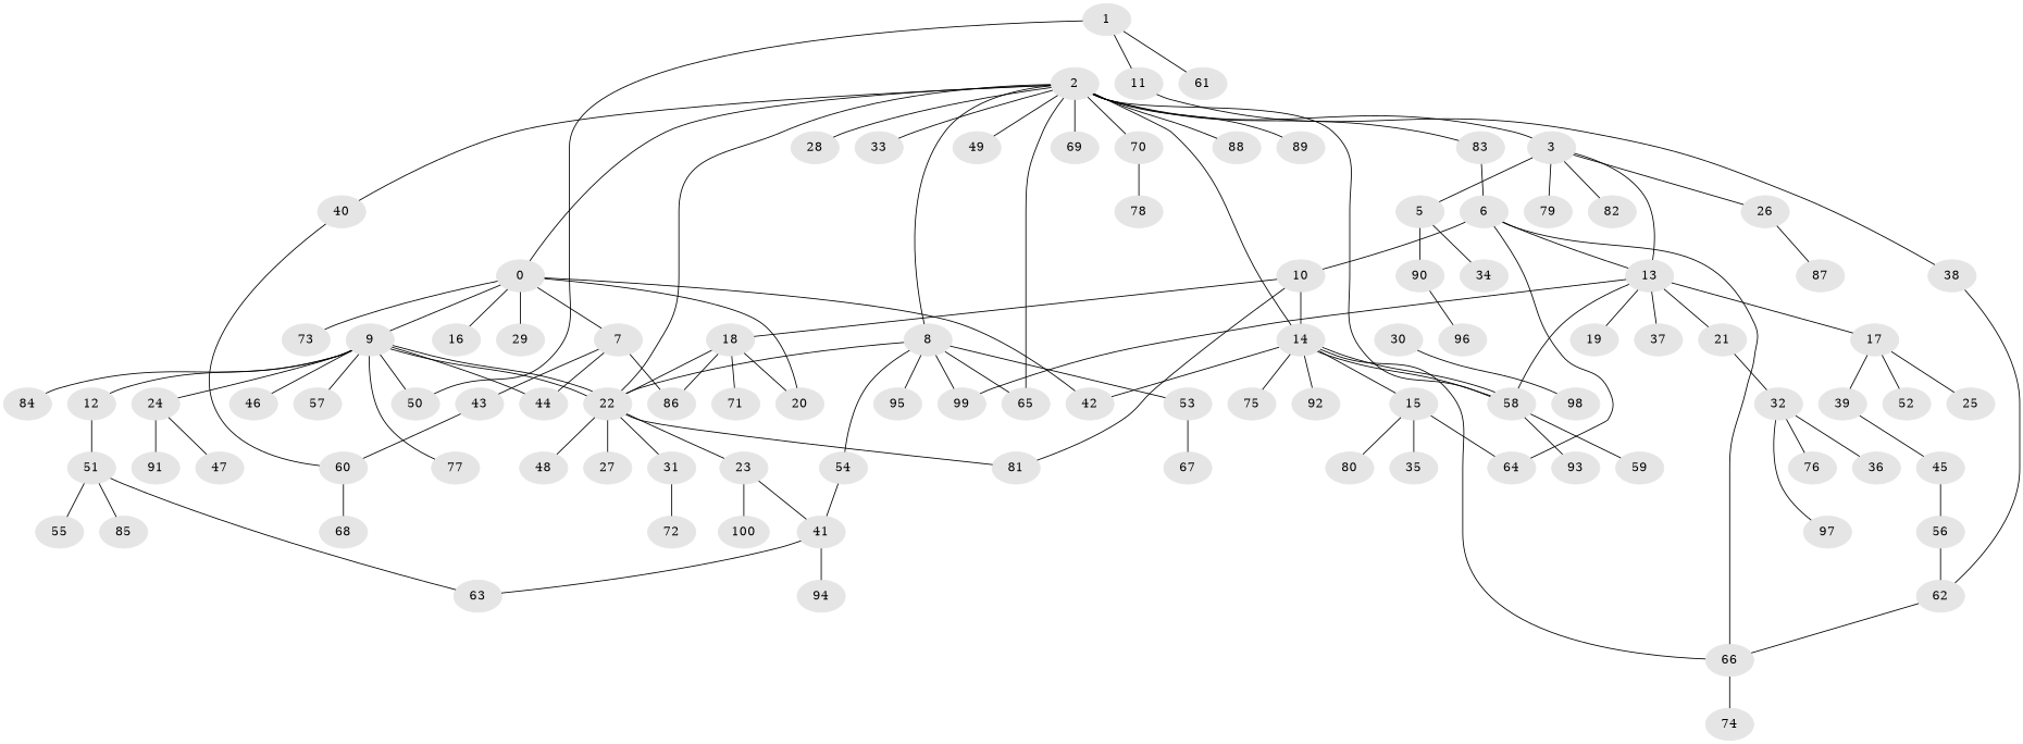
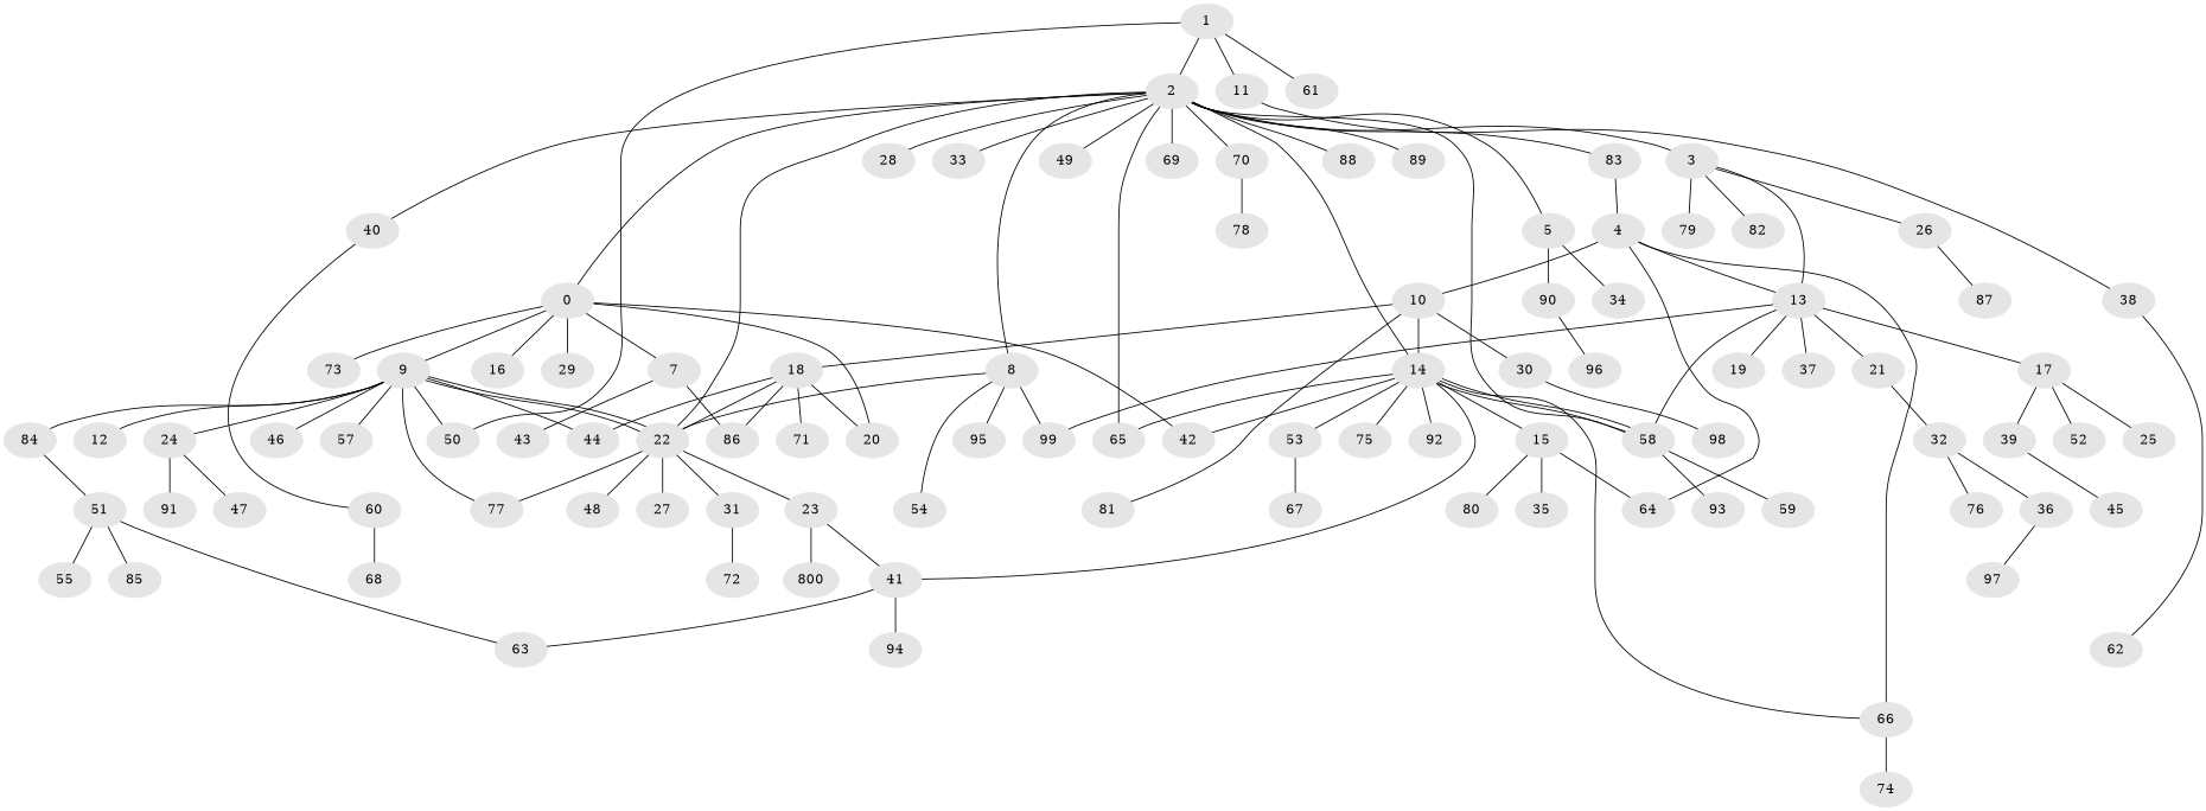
  graph {
    node [color=gray90 style=filled]
    1
    2
    11
    50
    61
    3
    n7 [label=0]
    5
    8
    14
    22
    28
    33
    40
    49
    58
    65
    69
    70
    83
    88
    89
    38
    13
    26
    79
    82
    7
    9
    16
    20
    29
    42
    73
    34
    90
-   6
+   6 [label=4]
    10
    64
    66
    54
    95
    99
    15
    41
    53
    75
    92
    81
    23
    27
    31
    48
    60
    59
    93
    78
    17
    19
    21
    37
    87
    43
    44
    86
    12
    24
    46
    57
    77
    84
    96
    18
    30
    74
    51
    91
    47
    71
    98
    62
    63
    55
    85
    25
    39
    52
    32
    35
    80
    94
    67
    45
    36
    76
    97
-   100
+   100 [label=800]
    72
-   56
    68
+   1 -- 2
    1 -- 11
    1 -- 50
    1 -- 61
    2 -- 3
    2 -- n7
-   3 -- 5
+   2 -- 5
    2 -- 8
    2 -- 14
    2 -- 22
    2 -- 28
    2 -- 33
    2 -- 40
    2 -- 49
    2 -- 58
    2 -- 65
    2 -- 69
    2 -- 70
    2 -- 83
    2 -- 88
    2 -- 89
    11 -- 38
    3 -- 13
    3 -- 26
    3 -- 79
    3 -- 82
    n7 -- 7
    n7 -- 9
    n7 -- 16
    n7 -- 20
    n7 -- 29
    n7 -- 42
    n7 -- 73
    5 -- 34
    5 -- 90
    8 -- 22
    8 -- 54
    8 -- 95
    8 -- 99
    14 -- 58
    14 -- 58
-   8 -- 65
+   14 -- 65
    14 -- 42
    14 -- 66
    14 -- 15
-   54 -- 41
-   8 -- 53
+   14 -- 41
+   14 -- 53
    14 -- 75
    14 -- 92
-   22 -- 81
+   22 -- 77
    22 -- 23
    22 -- 27
    22 -- 31
    22 -- 48
    40 -- 60
    58 -- 59
    58 -- 93
    70 -- 78
    83 -- 6
    38 -- 62
    13 -- 58
    13 -- 99
    13 -- 17
    13 -- 19
    13 -- 21
    13 -- 37
    26 -- 87
    7 -- 43
-   7 -- 44
+   18 -- 44
    7 -- 86
    9 -- 50
    9 -- 22
    9 -- 22
    9 -- 44
    9 -- 12
    9 -- 24
    9 -- 46
    9 -- 57
    9 -- 77
    9 -- 84
    90 -- 96
    6 -- 13
    6 -- 10
    6 -- 64
    6 -- 66
    10 -- 14
    10 -- 81
    10 -- 18
+   10 -- 30
    66 -- 74
    15 -- 64
    15 -- 35
    15 -- 80
    41 -- 63
    41 -- 94
    53 -- 67
    23 -- 41
    23 -- 100
    31 -- 72
    60 -- 68
    17 -- 25
    17 -- 39
    17 -- 52
    21 -- 32
-   43 -- 60
-   12 -- 51
+   84 -- 51
    24 -- 91
    24 -- 47
    18 -- 22
    18 -- 20
    18 -- 86
    18 -- 71
    30 -- 98
    51 -- 63
    51 -- 55
    51 -- 85
-   62 -- 66
    39 -- 45
    32 -- 36
    32 -- 76
-   32 -- 97
-   45 -- 56
-   56 -- 62
+   36 -- 97
  }
